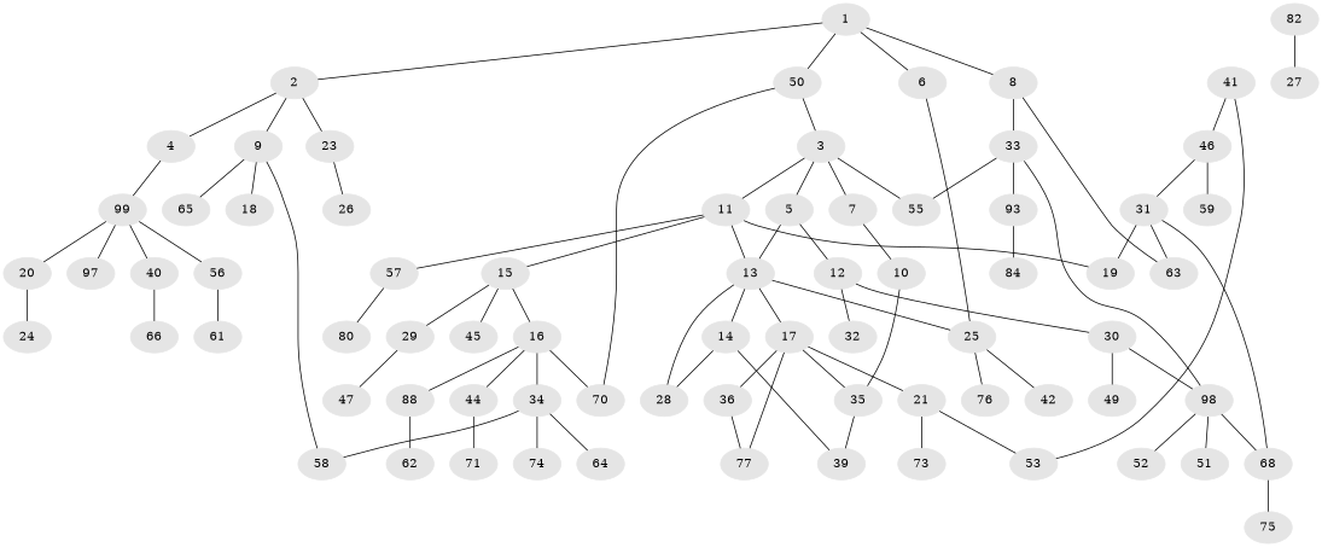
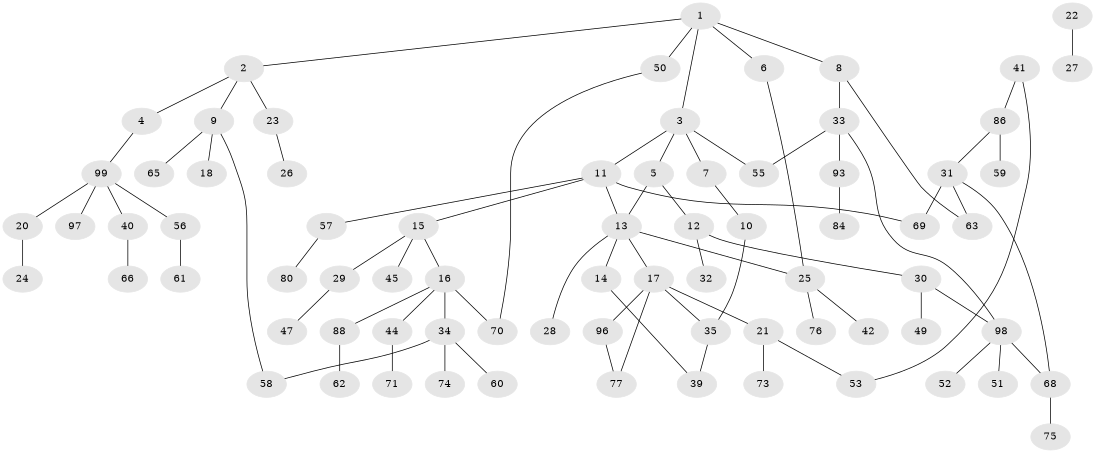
  graph {
    node [color=gray90 style=filled]
    1
    2
    3
    6
    8
    50
    4
    9
    23
    5
    7
    11
    55
    25
    33
    63
    70
    n18 [label=99]
    18
    58
    65
    26
    12
    13
    10
    15
    57
-   69 [label=19]
+   69
    41
    53
-   46
+   46 [label=86]
    20
    n33 [label=97]
    40
    56
    30
    32
    14
    17
    28
    42
    76
    35
    n44 [label=98]
    n45 [label=93]
    31
    68
    39
    16
    29
    45
-   22 [label=82]
+   22
    27
    n54 [label=80]
    49
    21
-   36
+   36 [label=96]
    n58 [label=77]
    34
    n60 [label=88]
    44
    47
-   64
+   64 [label=60]
    74
    62
    71
    73
    24
    66
    61
    51
    52
    75
    n74 [label=84]
    59
    1 -- 2
-   50 -- 3
+   1 -- 3
    1 -- 6
    1 -- 8
    1 -- 50
    2 -- 4
    2 -- 9
    2 -- 23
    3 -- 5
    3 -- 7
    3 -- 11
    3 -- 55
    6 -- 25
    8 -- 33
    8 -- 63
    50 -- 70
    4 -- n18
    9 -- 18
    9 -- 58
    9 -- 65
    23 -- 26
    5 -- 12
    5 -- 13
    7 -- 10
    11 -- 13
    11 -- 15
    11 -- 57
    11 -- 69
    25 -- 42
    25 -- 76
    33 -- 55
    33 -- n44
    33 -- n45
    n18 -- 20
    n18 -- n33
    n18 -- 40
    n18 -- 56
    12 -- 30
    12 -- 32
    13 -- 25
    13 -- 14
    13 -- 17
    13 -- 28
    10 -- 35
    15 -- 16
    15 -- 29
    15 -- 45
    57 -- n54
    41 -- 53
    41 -- 46
    46 -- 31
    46 -- 59
    20 -- 24
    40 -- 66
    56 -- 61
    30 -- n44
    30 -- 49
-   14 -- 28
    14 -- 39
    17 -- 35
    17 -- 21
    17 -- 36
    17 -- n58
    35 -- 39
    n44 -- 68
    n44 -- 51
    n44 -- 52
    n45 -- n74
    31 -- 63
    31 -- 69
    31 -- 68
    68 -- 75
    16 -- 70
    16 -- 34
    16 -- n60
    16 -- 44
    29 -- 47
    22 -- 27
    21 -- 53
    21 -- 73
    36 -- n58
    34 -- 58
    34 -- 64
    34 -- 74
    n60 -- 62
    44 -- 71
  }
